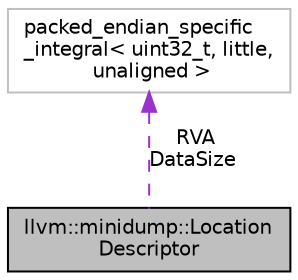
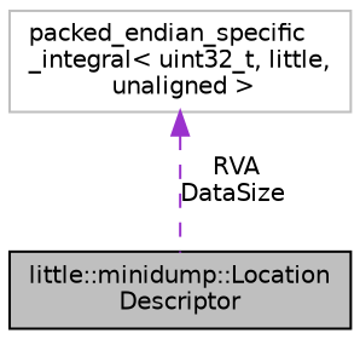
  digraph {
    node [fontname=Helvetica fontsize=10 shape=record]
-   n1 [color=black fillcolor=grey75 fontcolor=black height=0.2 label="llvm::minidump::Location\lDescriptor" style=filled width=0.4]
+   n1 [color=black fillcolor=grey75 fontcolor=black height=0.2 label="little::minidump::Location\lDescriptor" style=filled width=0.4]
    n2 [color=grey75 height=0.2 label="packed_endian_specific\l_integral\< uint32_t, little,\l unaligned \>" width=0.4]
    n2 -> n1 [color=darkorchid3 dir=back fontname=Helvetica fontsize=10 label=" RVA\nDataSize" labelfontname=Helvetica labelfontsize=10 style=dashed]
  }
